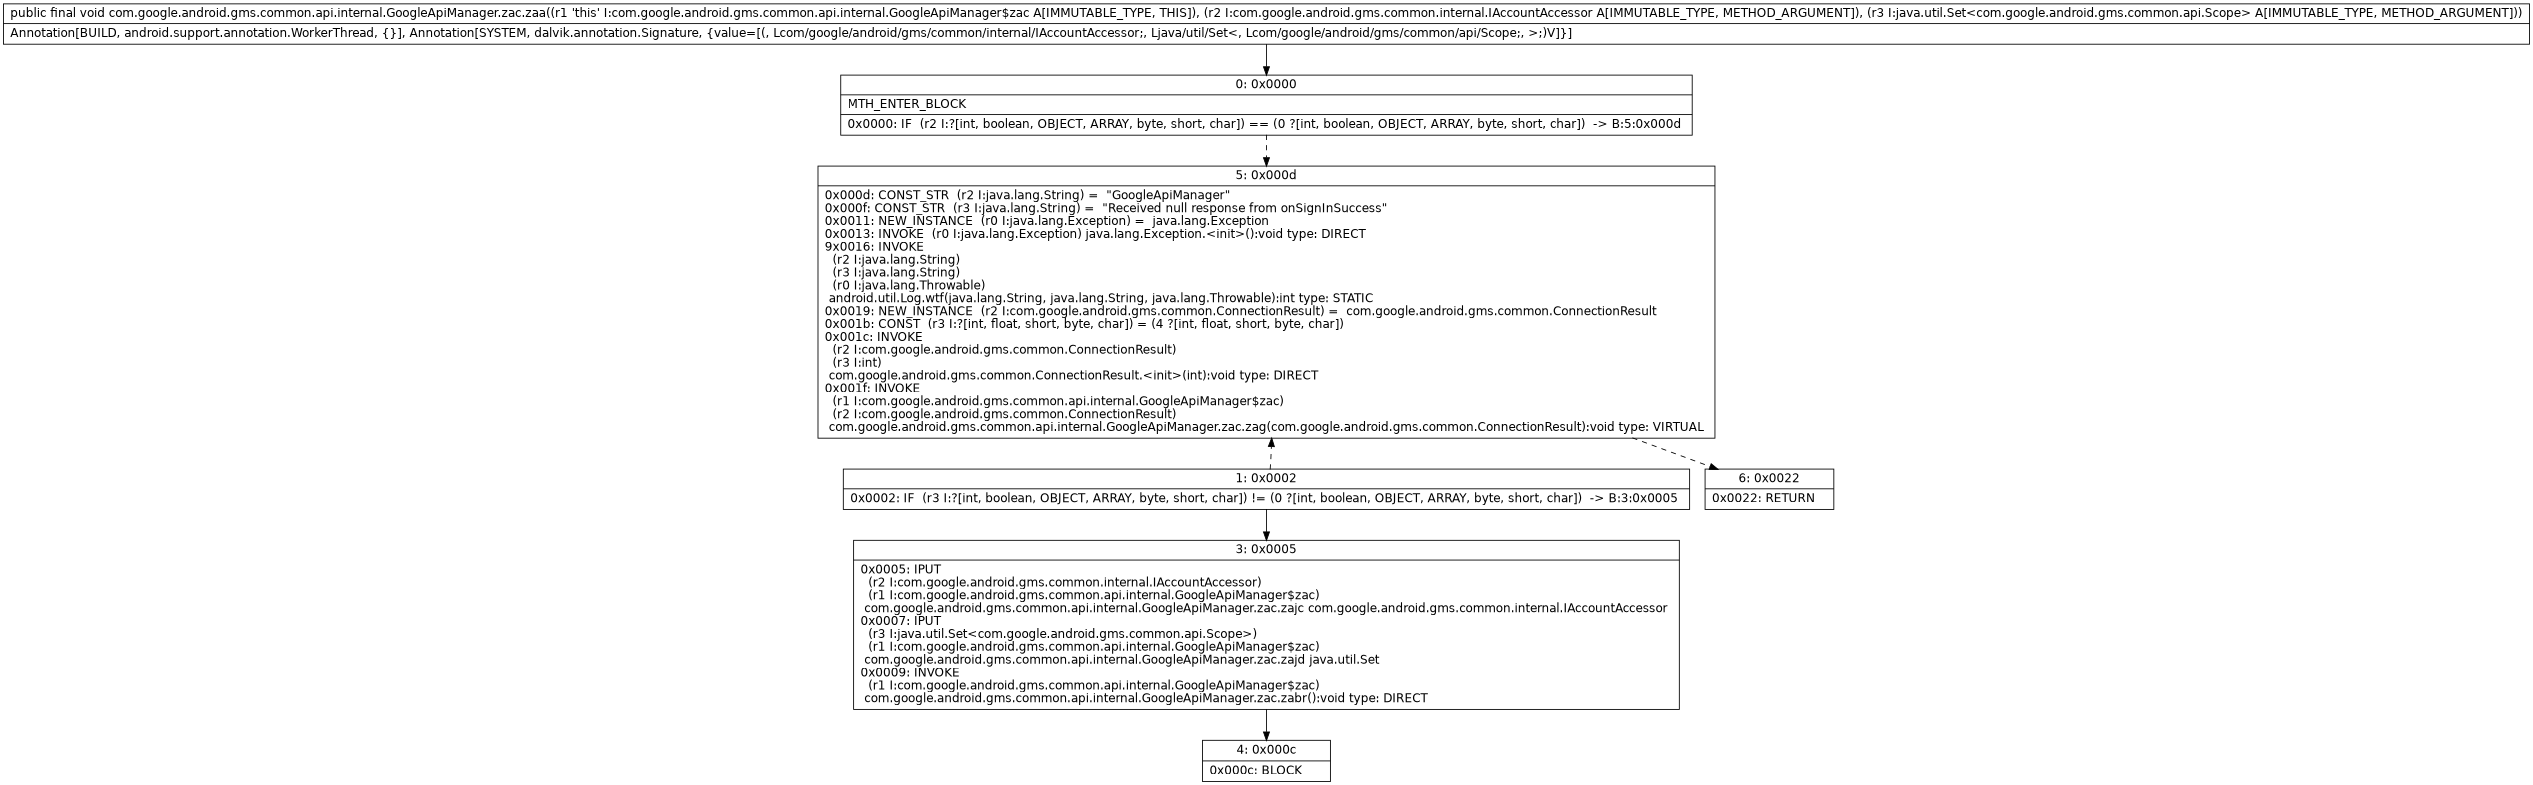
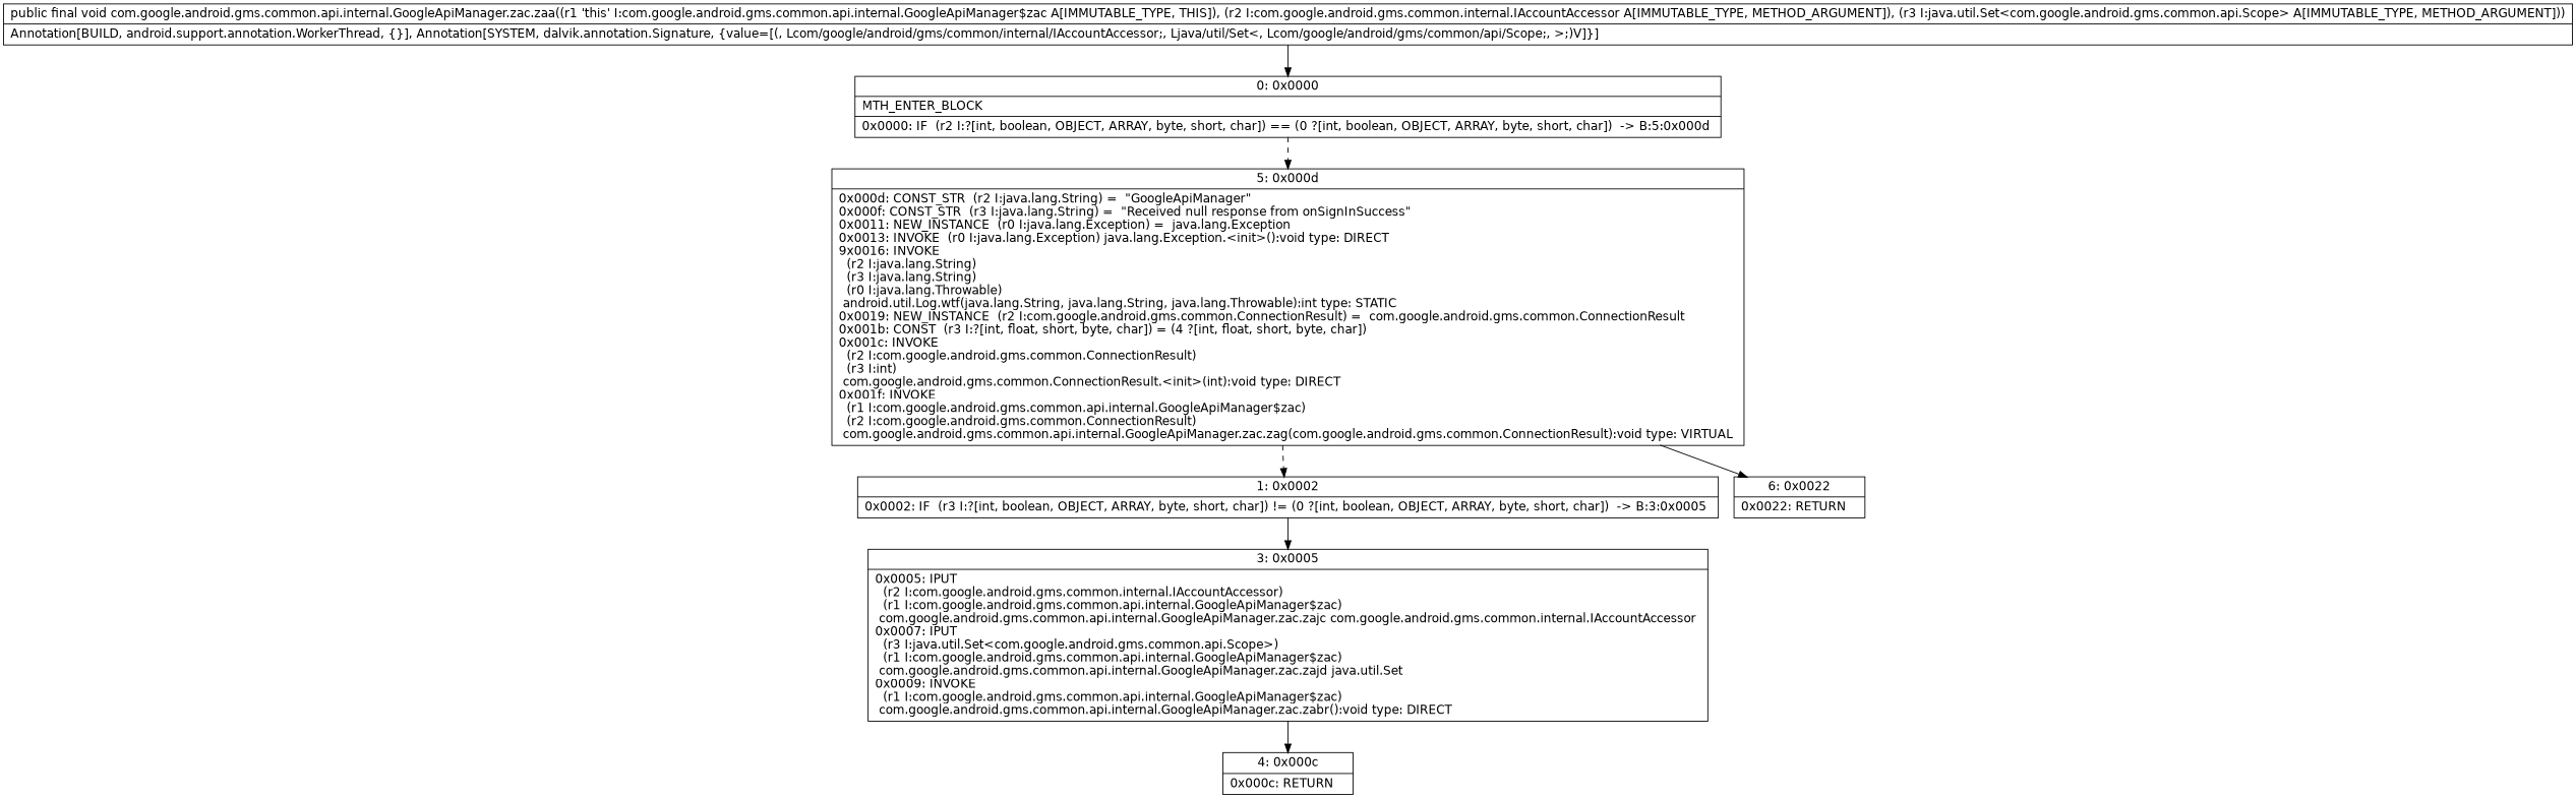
  digraph {
    fontname="DejaVu Sans"
    node [fontname="DejaVu Sans" shape=record]
    edge [fontname="DejaVu Sans"]
    n1 [label="{0\:\ 0x0000|MTH_ENTER_BLOCK\l|0x0000: IF  (r2 I:?[int, boolean, OBJECT, ARRAY, byte, short, char]) == (0 ?[int, boolean, OBJECT, ARRAY, byte, short, char])  \-\> B:5:0x000d \l}"]
    n2 [label="{5\:\ 0x000d|0x000d: CONST_STR  (r2 I:java.lang.String) =  \"GoogleApiManager\" \l0x000f: CONST_STR  (r3 I:java.lang.String) =  \"Received null response from onSignInSuccess\" \l0x0011: NEW_INSTANCE  (r0 I:java.lang.Exception) =  java.lang.Exception \l0x0013: INVOKE  (r0 I:java.lang.Exception) java.lang.Exception.\<init\>():void type: DIRECT \l9x0016: INVOKE  \l  (r2 I:java.lang.String)\l  (r3 I:java.lang.String)\l  (r0 I:java.lang.Throwable)\l android.util.Log.wtf(java.lang.String, java.lang.String, java.lang.Throwable):int type: STATIC \l0x0019: NEW_INSTANCE  (r2 I:com.google.android.gms.common.ConnectionResult) =  com.google.android.gms.common.ConnectionResult \l0x001b: CONST  (r3 I:?[int, float, short, byte, char]) = (4 ?[int, float, short, byte, char]) \l0x001c: INVOKE  \l  (r2 I:com.google.android.gms.common.ConnectionResult)\l  (r3 I:int)\l com.google.android.gms.common.ConnectionResult.\<init\>(int):void type: DIRECT \l0x001f: INVOKE  \l  (r1 I:com.google.android.gms.common.api.internal.GoogleApiManager$zac)\l  (r2 I:com.google.android.gms.common.ConnectionResult)\l com.google.android.gms.common.api.internal.GoogleApiManager.zac.zag(com.google.android.gms.common.ConnectionResult):void type: VIRTUAL \l}"]
    n3 [label="{1\:\ 0x0002|0x0002: IF  (r3 I:?[int, boolean, OBJECT, ARRAY, byte, short, char]) != (0 ?[int, boolean, OBJECT, ARRAY, byte, short, char])  \-\> B:3:0x0005 \l}"]
    n4 [label="{3\:\ 0x0005|0x0005: IPUT  \l  (r2 I:com.google.android.gms.common.internal.IAccountAccessor)\l  (r1 I:com.google.android.gms.common.api.internal.GoogleApiManager$zac)\l com.google.android.gms.common.api.internal.GoogleApiManager.zac.zajc com.google.android.gms.common.internal.IAccountAccessor \l0x0007: IPUT  \l  (r3 I:java.util.Set\<com.google.android.gms.common.api.Scope\>)\l  (r1 I:com.google.android.gms.common.api.internal.GoogleApiManager$zac)\l com.google.android.gms.common.api.internal.GoogleApiManager.zac.zajd java.util.Set \l0x0009: INVOKE  \l  (r1 I:com.google.android.gms.common.api.internal.GoogleApiManager$zac)\l com.google.android.gms.common.api.internal.GoogleApiManager.zac.zabr():void type: DIRECT \l}"]
    n5 [label="{6\:\ 0x0022|0x0022: RETURN   \l}"]
-   n6 [label="{4\:\ 0x000c|0x000c: BLOCK   \l}"]
+   n6 [label="{4\:\ 0x000c|0x000c: RETURN   \l}"]
    n7 [label="{public final void com.google.android.gms.common.api.internal.GoogleApiManager.zac.zaa((r1 'this' I:com.google.android.gms.common.api.internal.GoogleApiManager$zac A[IMMUTABLE_TYPE, THIS]), (r2 I:com.google.android.gms.common.internal.IAccountAccessor A[IMMUTABLE_TYPE, METHOD_ARGUMENT]), (r3 I:java.util.Set\<com.google.android.gms.common.api.Scope\> A[IMMUTABLE_TYPE, METHOD_ARGUMENT]))  | Annotation[BUILD, android.support.annotation.WorkerThread, \{\}], Annotation[SYSTEM, dalvik.annotation.Signature, \{value=[(, Lcom\/google\/android\/gms\/common\/internal\/IAccountAccessor;, Ljava\/util\/Set\<, Lcom\/google\/android\/gms\/common\/api\/Scope;, \>;)V]\}]\l}"]
    n1 -> n2 [style=dashed]
-   n2 -> n5 [style=dashed]
-   n3 -> n2 [style=dashed]
+   n2 -> n5
+   n2 -> n3 [style=dashed]
    n3 -> n4
    n4 -> n6
    n7 -> n1
  }
